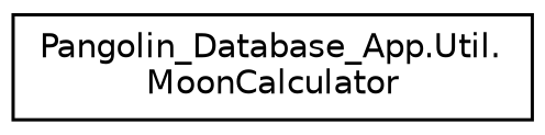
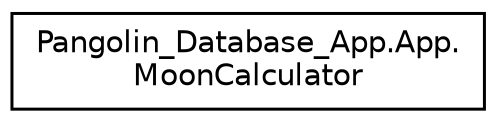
  digraph {
    rankdir=LR
    fontname="DejaVu Sans"
-   n1 [color=black fillcolor=white fontname="DejaVu Sans" fontsize=10 height=0.2 label="Pangolin_Database_App.Util.\lMoonCalculator" shape=record style=filled width=0.4]
+   n1 [color=black fillcolor=white fontname="DejaVu Sans" fontsize=10 height=0.2 label="Pangolin_Database_App.App.\lMoonCalculator" shape=record style=filled width=0.4]
  }
